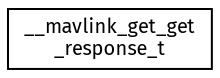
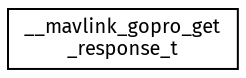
  digraph {
    rankdir=TB
    fontname="Fira Sans"
-   n1 [color=black fillcolor=white fontname="Fira Sans" fontsize=10 height=0.2 label="__mavlink_get_get\l_response_t" shape=record style=filled width=0.4]
+   n1 [color=black fillcolor=white fontname="Fira Sans" fontsize=10 height=0.2 label="__mavlink_gopro_get\l_response_t" shape=record style=filled width=0.4]
  }
